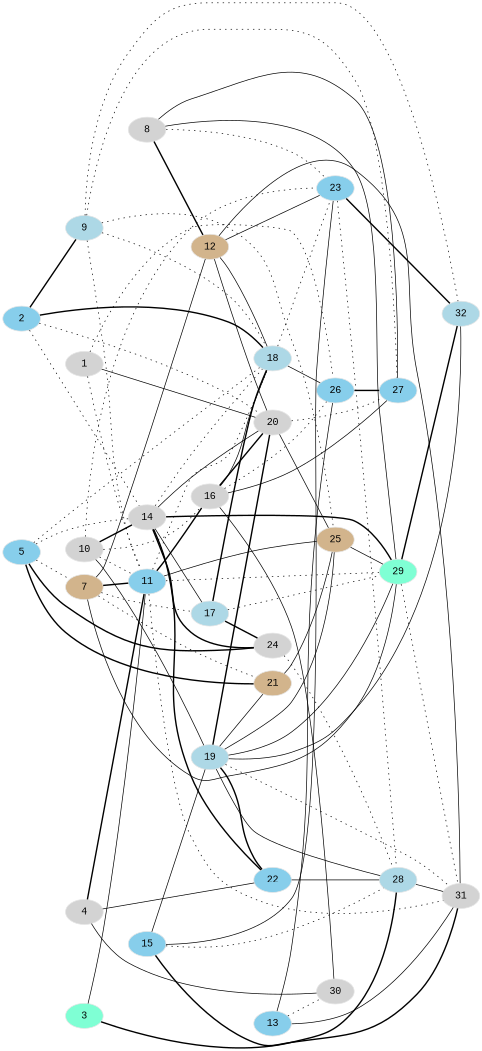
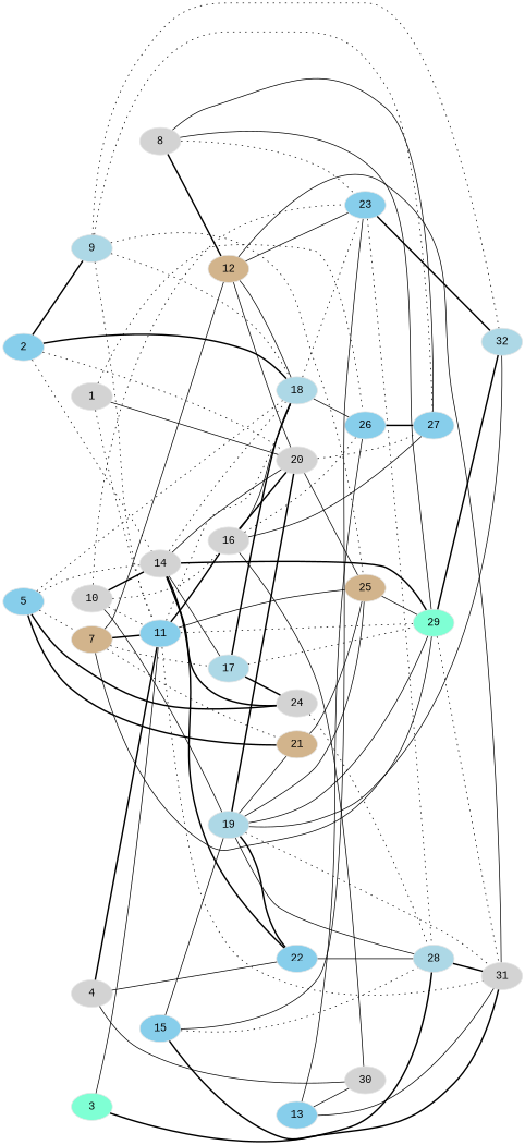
  graph {
    fontname="Liberation Mono"
    rankdir=LR
    node [color=gray90 fillcolor=lightgrey fontname="Liberation Mono" style=filled]
    edge [fontname="Liberation Mono" style=solid weight=1.0]
    11 [fillcolor=skyblue]
    1
    20
    26 [fillcolor=skyblue]
    18 [fillcolor=lightblue]
    29 [fillcolor=aquamarine]
    25 [fillcolor=tan]
    16
    31
    27 [fillcolor=skyblue]
    2 [fillcolor=skyblue]
    9 [fillcolor=lightblue]
    14
    32 [fillcolor=lightblue]
    22 [fillcolor=skyblue]
    24
    17 [fillcolor=lightblue]
    23 [fillcolor=skyblue]
    3 [fillcolor=aquamarine]
    28 [fillcolor=lightblue]
    4
    30
    5 [fillcolor=skyblue]
    7 [fillcolor=tan]
    21 [fillcolor=tan]
    12 [fillcolor=tan]
    8
    10
    19 [fillcolor=lightblue]
    13 [fillcolor=skyblue]
    15 [fillcolor=skyblue]
    11 -- 18 [style=dotted]
    11 -- 29 [style=dotted]
    11 -- 25
    11 -- 16 [style=bold]
    11 -- 31 [style=dotted weight=2.0]
    1 -- 11 [style=dotted]
    1 -- 20
    1 -- 26 [style=dotted weight=3.0]
    20 -- 25
    20 -- 27 [style=dotted]
    26 -- 27 [style=bold]
    18 -- 26
    18 -- 23 [style=dotted]
    29 -- 31 [style=dotted]
    29 -- 32 [style=bold]
    25 -- 29
    16 -- 20 [style=bold]
    16 -- 26 [style=dotted]
    16 -- 18
    16 -- 27
    16 -- 30
    2 -- 20 [style=dotted]
    2 -- 18 [style=bold]
    2 -- 9 [style=bold]
    2 -- 14 [style=dotted]
    9 -- 11 [style=dotted]
    9 -- 18 [style=dotted]
    9 -- 25 [style=dotted]
    9 -- 27 [style=dotted]
    9 -- 32 [style=dotted]
    14 -- 20
    14 -- 18 [style=dotted]
    14 -- 29 [style=bold weight=2.0]
    14 -- 22 [style=bold]
    14 -- 24 [style=bold]
    14 -- 17
    22 -- 28
    24 -- 28 [style=dotted]
    17 -- 18 [style=bold]
    17 -- 29 [style=dotted]
    17 -- 24 [style=bold]
    23 -- 32 [style=bold]
    23 -- 28 [style=dotted]
    3 -- 11
    3 -- 28 [style=bold]
-   28 -- 31
+   28 -- 31 [style=bold]
    4 -- 11 [style=bold]
    4 -- 22
    4 -- 30
    5 -- 18 [style=dotted]
    5 -- 14 [style=dotted weight=2.0]
    5 -- 24 [style=bold]
    5 -- 7 [style=dotted]
    5 -- 21 [style=bold]
    7 -- 11 [style=bold]
    7 -- 29
    7 -- 17 [style=dotted]
    7 -- 21 [style=dotted]
    7 -- 12 [weight=3.0]
    21 -- 25
    12 -- 20
    12 -- 18
    12 -- 31
    12 -- 23
    8 -- 29
    8 -- 27
    8 -- 23 [style=dotted weight=2.0]
    8 -- 12 [style=bold]
    10 -- 11 [style=dotted]
    10 -- 16 [style=dotted]
    10 -- 14 [style=bold]
    10 -- 23 [style=dotted weight=2.0]
    10 -- 19
    19 -- 20 [style=bold]
    19 -- 29 [weight=2.0]
    19 -- 25
    19 -- 31 [style=dotted]
    19 -- 32
    19 -- 22 [style=bold]
    19 -- 28
    19 -- 21
    13 -- 26 [weight=4.0]
    13 -- 31
-   13 -- 30 [style=dotted]
+   13 -- 30
    15 -- 31 [style=bold]
    15 -- 23 [weight=2.0]
    15 -- 28 [style=dotted]
    15 -- 19
  }
